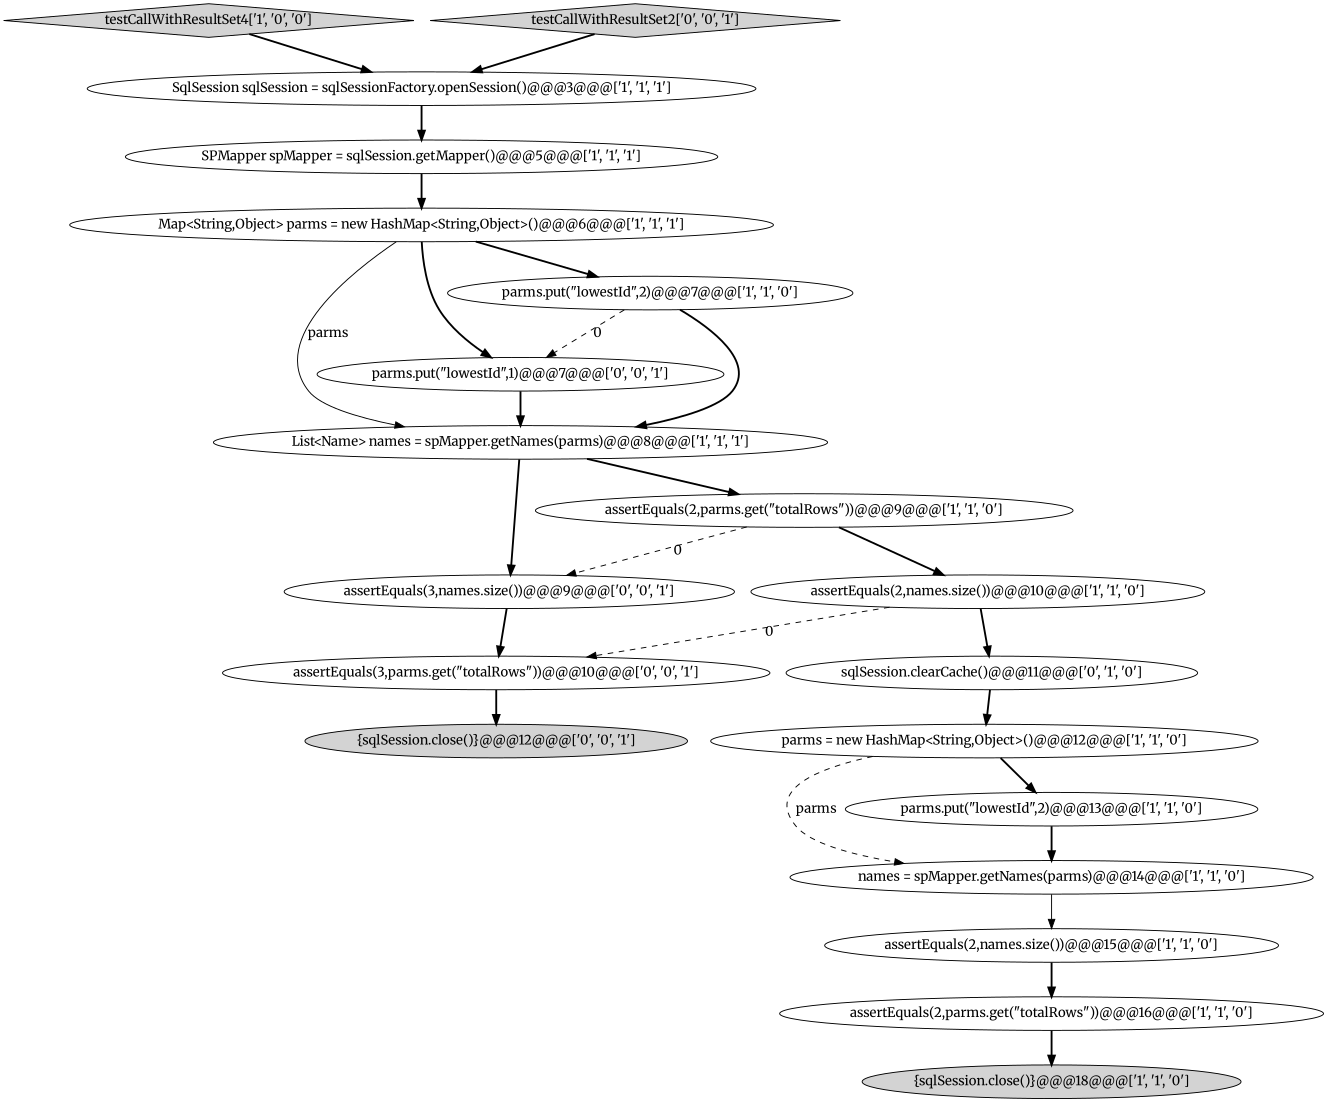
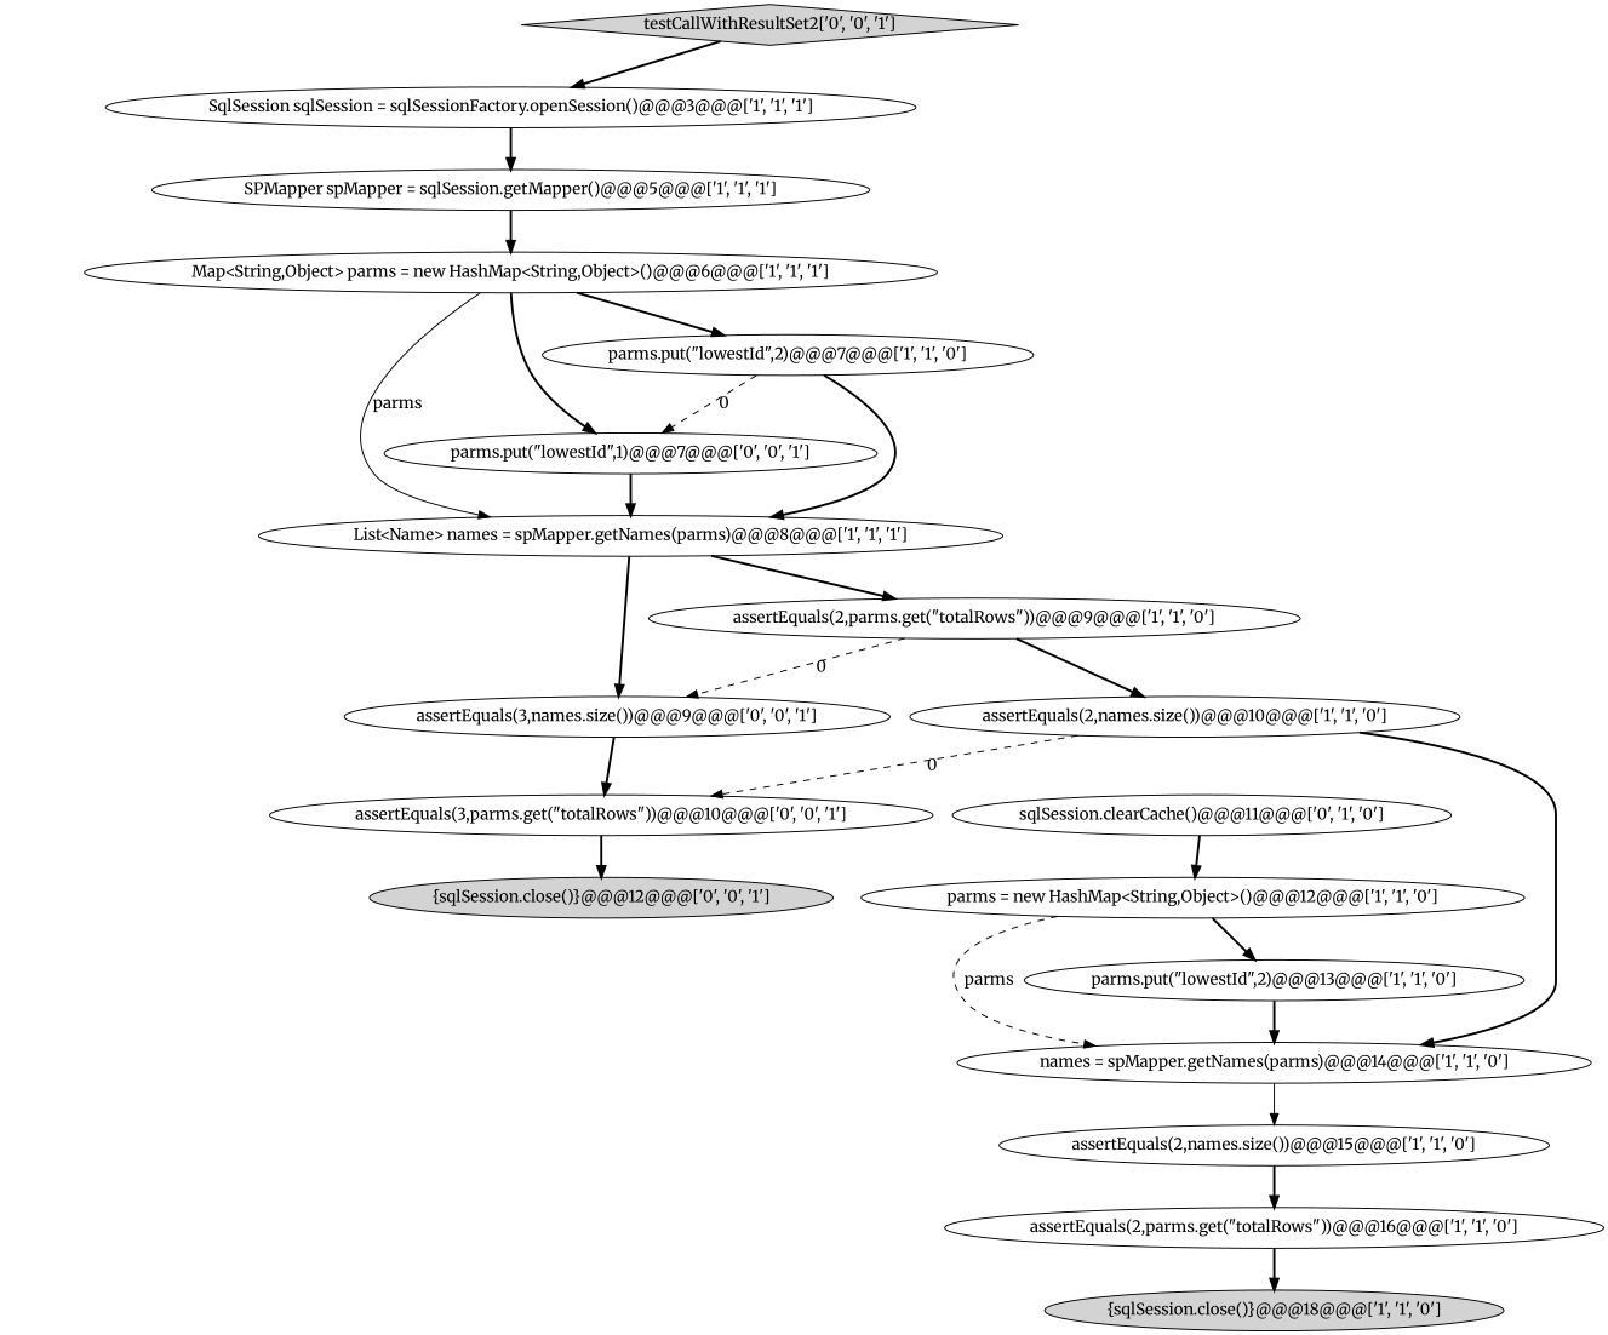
  digraph {
    fontname=Merriweather
    node [fillcolor=white fontname=Merriweather shape=ellipse style=filled]
    edge [fontname=Merriweather style=bold]
    n1 [label="SPMapper spMapper = sqlSession.getMapper()@@@5@@@['1', '1', '1']"]
    n2 [label="Map<String,Object> parms = new HashMap<String,Object>()@@@6@@@['1', '1', '1']"]
    n3 [label="parms.put(\"lowestId\",1)@@@7@@@['0', '0', '1']"]
    n4 [label="List<Name> names = spMapper.getNames(parms)@@@8@@@['1', '1', '1']"]
    n5 [label="parms.put(\"lowestId\",2)@@@7@@@['1', '1', '0']"]
    n6 [label="assertEquals(3,parms.get(\"totalRows\"))@@@10@@@['0', '0', '1']"]
    n7 [fillcolor=lightgray label="{sqlSession.close()}@@@12@@@['0', '0', '1']"]
-   n8 [fillcolor=lightgray label="testCallWithResultSet4['1', '0', '0']" shape=diamond]
    n9 [label="SqlSession sqlSession = sqlSessionFactory.openSession()@@@3@@@['1', '1', '1']"]
    n10 [label="assertEquals(2,parms.get(\"totalRows\"))@@@16@@@['1', '1', '0']"]
    n11 [fillcolor=lightgray label="{sqlSession.close()}@@@18@@@['1', '1', '0']"]
    n12 [fillcolor=lightgray label="testCallWithResultSet2['0', '0', '1']" shape=diamond]
    n13 [label="sqlSession.clearCache()@@@11@@@['0', '1', '0']"]
    n14 [label="parms = new HashMap<String,Object>()@@@12@@@['1', '1', '0']"]
    n15 [label="parms.put(\"lowestId\",2)@@@13@@@['1', '1', '0']"]
    n16 [label="names = spMapper.getNames(parms)@@@14@@@['1', '1', '0']"]
    n17 [label="assertEquals(2,names.size())@@@15@@@['1', '1', '0']"]
    n18 [label="assertEquals(2,parms.get(\"totalRows\"))@@@9@@@['1', '1', '0']"]
    n19 [label="assertEquals(3,names.size())@@@9@@@['0', '0', '1']"]
    n20 [label="assertEquals(2,names.size())@@@10@@@['1', '1', '0']"]
    n1 -> n2
    n2 -> n3
    n2 -> n4 [label=parms style=solid]
    n2 -> n5
    n3 -> n4
    n4 -> n18
    n4 -> n19
    n5 -> n3 [label=0 style=dashed]
    n5 -> n4
    n6 -> n7
-   n8 -> n9
    n9 -> n1
    n10 -> n11
    n12 -> n9
    n13 -> n14
    n14 -> n15
    n14 -> n16 [label=parms style=dashed]
    n15 -> n16
    n16 -> n17 [style=solid]
    n17 -> n10
    n18 -> n19 [label=0 style=dashed]
    n18 -> n20
    n19 -> n6
    n20 -> n6 [label=0 style=dashed]
-   n20 -> n13
+   n20 -> n16
  }
